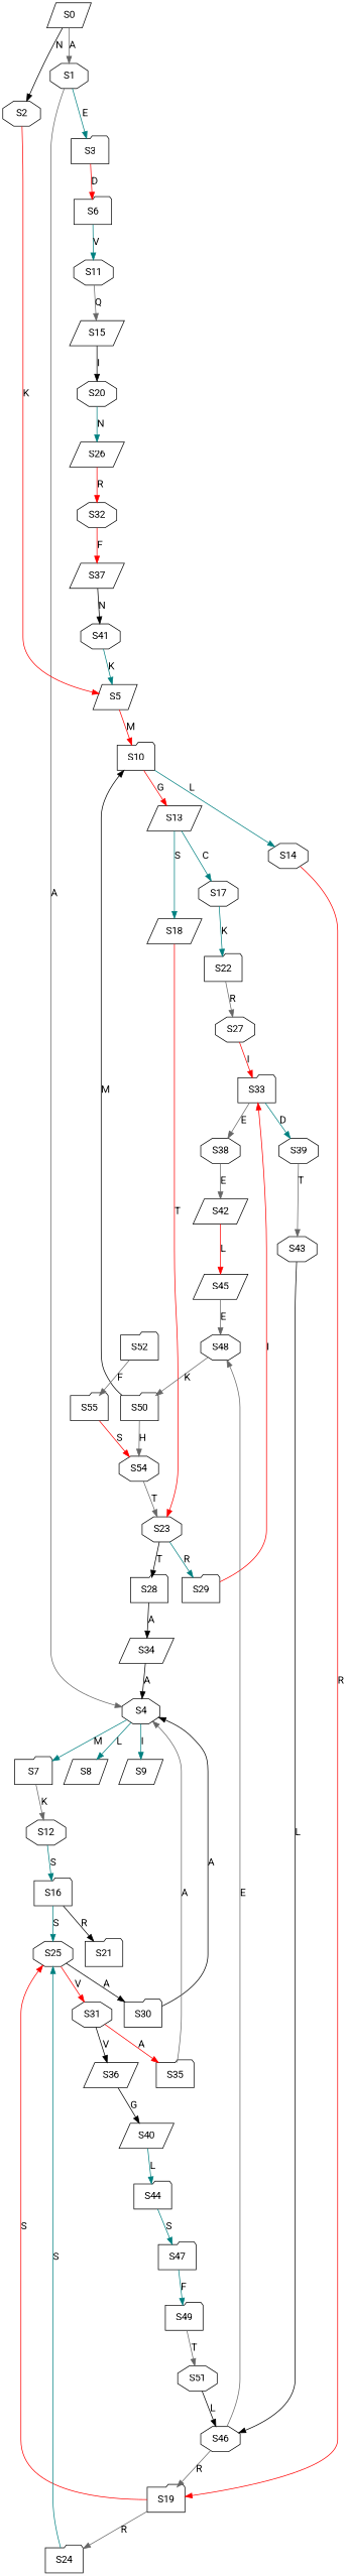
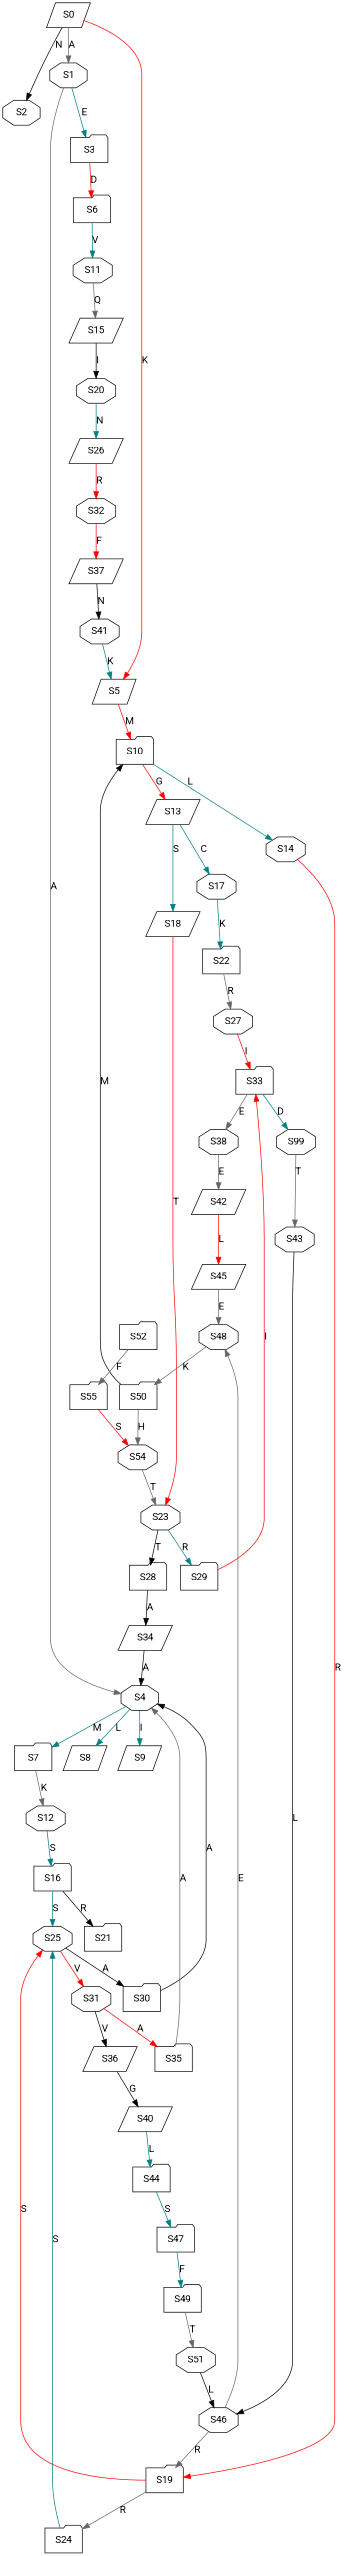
  strict digraph {
    fontname=Roboto
    node [fontname=Roboto shape=octagon]
    edge [color=teal fontname=Roboto]
    S0 [shape=parallelogram]
    S1
    S2
    S3 [shape=folder]
    S4
    S5 [shape=parallelogram]
    S6 [shape=folder]
    S7 [shape=folder]
    S8 [shape=parallelogram]
    S9 [shape=parallelogram]
    S10 [shape=folder]
    S11
    S12
    S13 [shape=parallelogram]
    S14
    S15 [shape=parallelogram]
    S16 [shape=folder]
    S17
    S18 [shape=parallelogram]
    S19 [shape=folder]
    S20
    S21 [shape=folder]
    S25
    S22 [shape=folder]
    S23
    S24 [shape=folder]
    S26 [shape=parallelogram]
    S27
    S28 [shape=folder]
    S29 [shape=folder]
    S30 [shape=folder]
    S31
    S32
    S33 [shape=folder]
    S34 [shape=parallelogram]
    S35 [shape=folder]
    S36 [shape=parallelogram]
    S37 [shape=parallelogram]
    S38
-   S39
+   S39 [label=S99]
    S40 [shape=parallelogram]
    S41
    S42 [shape=parallelogram]
    S43
    S44 [shape=folder]
    S45 [shape=parallelogram]
    S46
    S47 [shape=folder]
    S48
    S49 [shape=folder]
    S50 [shape=folder]
    S51
    S54
    S52 [shape=folder]
    n55 [label=S55 shape=folder]
    S0 -> S1 [color=gray40 label=A]
    S0 -> S2 [color=black label=N]
    S1 -> S3 [label=E]
    S1 -> S4 [color=gray40 label=A]
-   S2 -> S5 [color=red label=K]
+   S0 -> S5 [color=red label=K]
    S3 -> S6 [color=red label=D]
    S4 -> S7 [label=M]
    S4 -> S8 [label=L]
    S4 -> S9 [label=I]
    S5 -> S10 [color=red label=M]
    S6 -> S11 [label=V]
    S7 -> S12 [color=gray40 label=K]
    S10 -> S13 [color=red label=G]
    S10 -> S14 [label=L]
    S11 -> S15 [color=gray40 label=Q]
    S12 -> S16 [label=S]
    S13 -> S17 [label=C]
    S13 -> S18 [label=S]
    S14 -> S19 [color=red label=R]
    S15 -> S20 [color=black label=I]
    S16 -> S21 [color=black label=R]
    S16 -> S25 [label=S]
    S17 -> S22 [label=K]
    S18 -> S23 [color=red label=T]
    S19 -> S25 [color=red label=S]
    S19 -> S24 [color=gray40 label=R]
    S20 -> S26 [label=N]
    S25 -> S30 [color=black label=A]
    S25 -> S31 [color=red label=V]
    S22 -> S27 [color=gray40 label=R]
    S23 -> S28 [color=black label=T]
    S23 -> S29 [label=R]
    S24 -> S25 [label=S]
    S26 -> S32 [color=red label=R]
    S27 -> S33 [color=red label=I]
    S28 -> S34 [color=black label=A]
    S29 -> S33 [color=red label=I]
    S30 -> S4 [color=black label=A]
    S31 -> S35 [color=red label=A]
    S31 -> S36 [color=black label=V]
    S32 -> S37 [color=red label=F]
    S33 -> S38 [color=gray40 label=E]
    S33 -> S39 [label=D]
    S34 -> S4 [color=black label=A]
    S35 -> S4 [color=gray40 label=A]
    S36 -> S40 [color=black label=G]
    S37 -> S41 [color=black label=N]
    S38 -> S42 [color=gray40 label=E]
    S39 -> S43 [color=gray40 label=T]
    S40 -> S44 [label=L]
    S41 -> S5 [label=K]
    S42 -> S45 [color=red label=L]
    S43 -> S46 [color=black label=L]
    S44 -> S47 [label=S]
    S45 -> S48 [color=gray40 label=E]
    S46 -> S19 [color=gray40 label=R]
    S46 -> S48 [color=gray40 label=E]
    S47 -> S49 [label=F]
    S48 -> S50 [color=gray40 label=K]
    S49 -> S51 [color=gray40 label=T]
    S50 -> S10 [color=black label=M]
    S50 -> S54 [color=gray40 label=H]
    S51 -> S46 [color=black label=L]
    S54 -> S23 [color=gray40 label=T]
    S52 -> n55 [color=gray40 label=F]
    n55 -> S54 [color=red label=S]
  }
